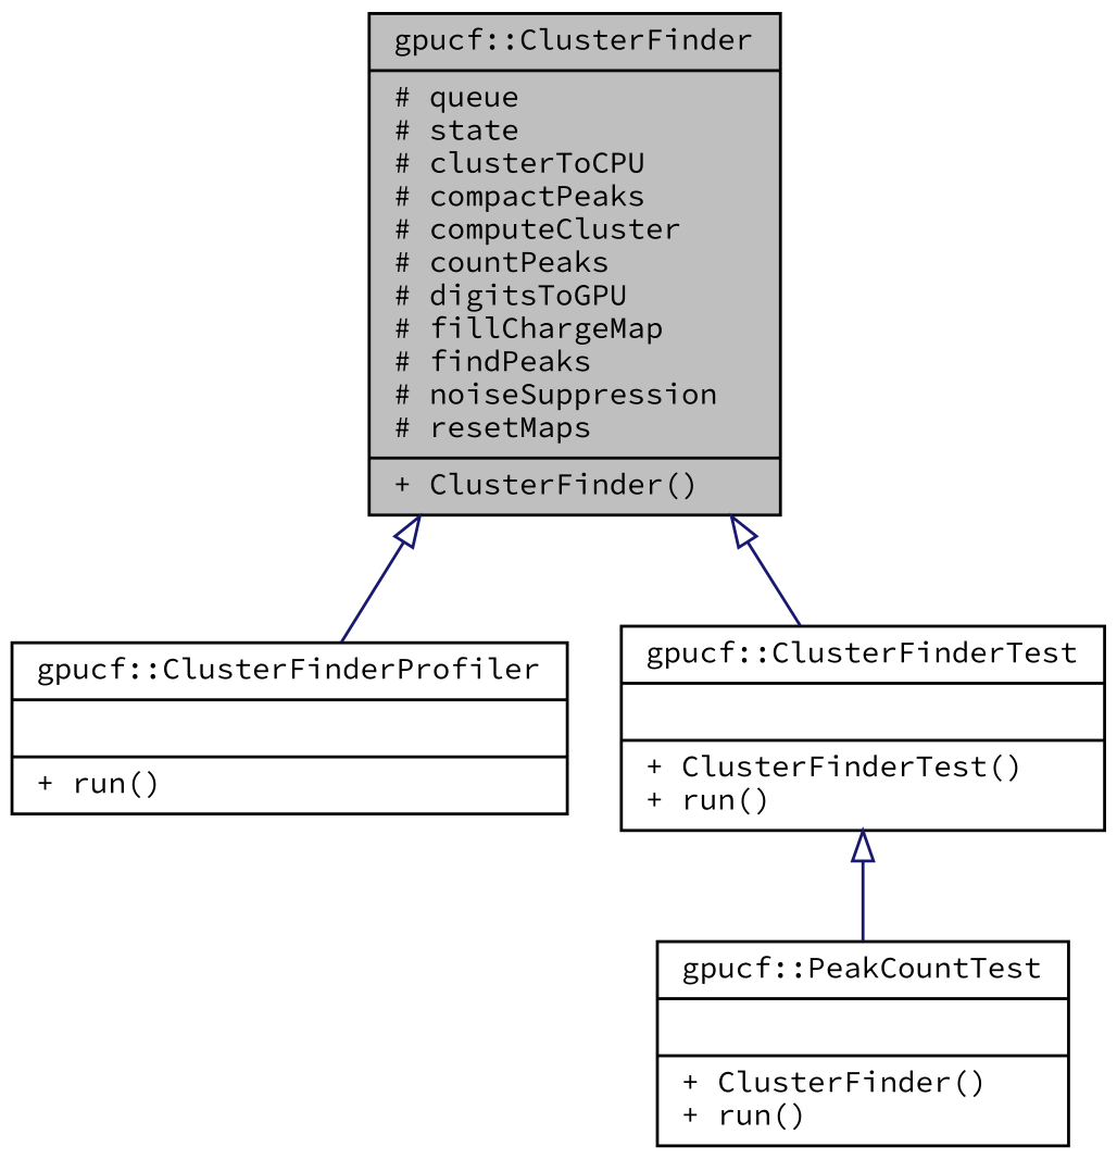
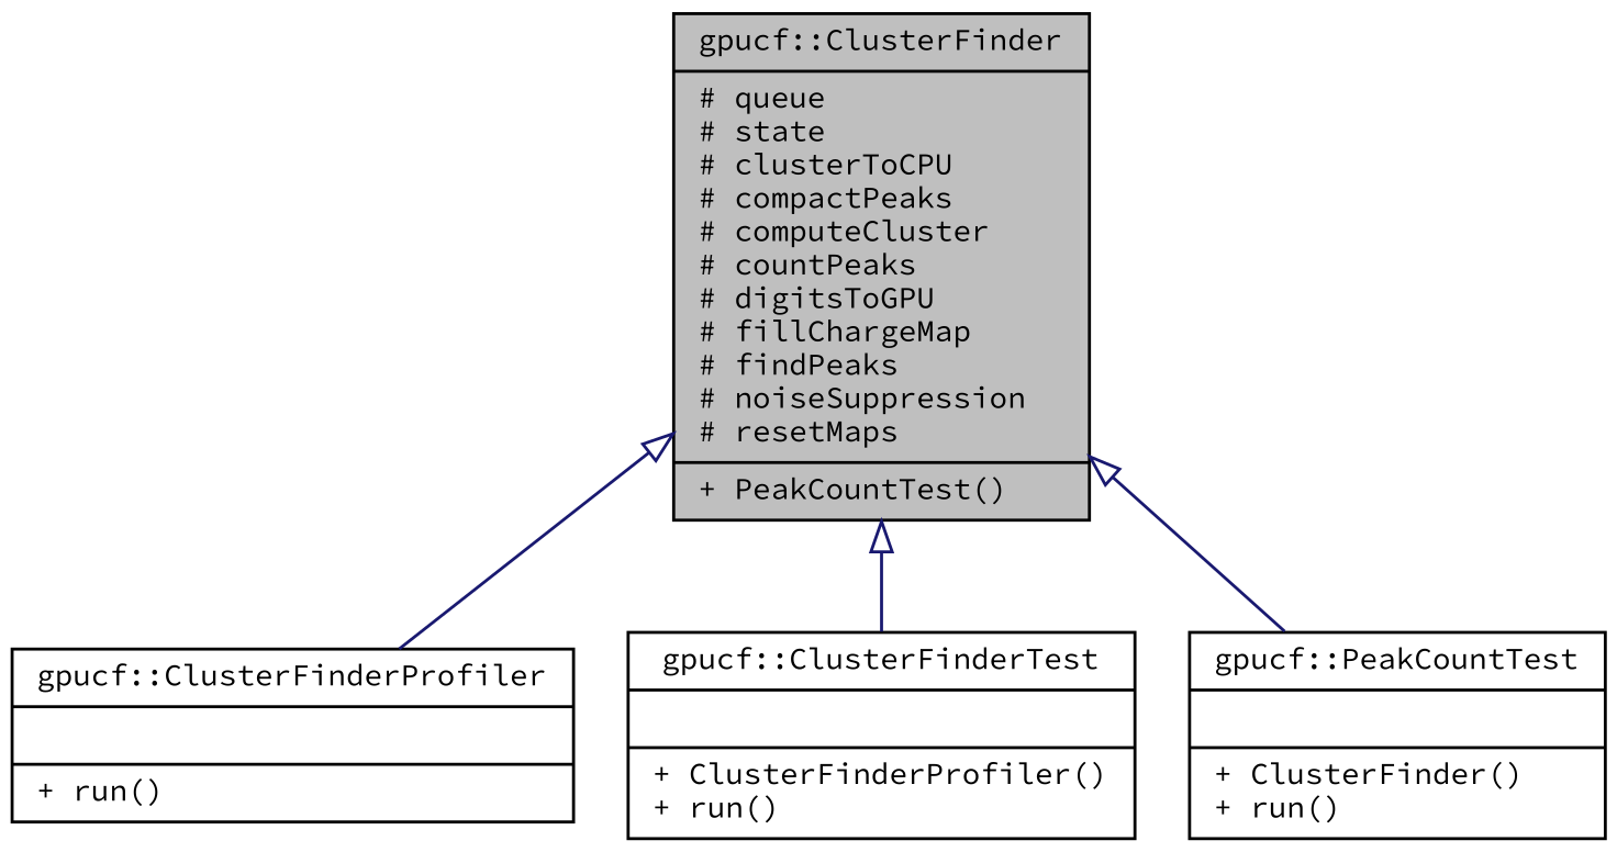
  digraph {
    fontname="Source Code Pro"
    node [color=black fontname="Source Code Pro" fontsize=10 shape=record]
    edge [arrowtail=onormal color=midnightblue dir=back fontname="Source Code Pro" fontsize=10 labelfontname=Helvetica labelfontsize=10 style=solid]
-   n1 [fillcolor=grey75 fontcolor=black height=0.2 label="{gpucf::ClusterFinder\n|# queue\l# state\l# clusterToCPU\l# compactPeaks\l# computeCluster\l# countPeaks\l# digitsToGPU\l# fillChargeMap\l# findPeaks\l# noiseSuppression\l# resetMaps\l|+ ClusterFinder()\l}" style=filled width=0.4]
+   n1 [fillcolor=grey75 fontcolor=black height=0.2 label="{gpucf::ClusterFinder\n|# queue\l# state\l# clusterToCPU\l# compactPeaks\l# computeCluster\l# countPeaks\l# digitsToGPU\l# fillChargeMap\l# findPeaks\l# noiseSuppression\l# resetMaps\l|+ PeakCountTest()\l}" style=filled width=0.4]
    n2 [height=0.2 label="{gpucf::ClusterFinderProfiler\n||+ run()\l}" width=0.4]
-   n3 [height=0.2 label="{gpucf::ClusterFinderTest\n||+ ClusterFinderTest()\l+ run()\l}" width=0.4]
+   n3 [height=0.2 label="{gpucf::ClusterFinderTest\n||+ ClusterFinderProfiler()\l+ run()\l}" width=0.4]
    n4 [height=0.2 label="{gpucf::PeakCountTest\n||+ ClusterFinder()\l+ run()\l}" width=0.4]
    n1 -> n2
    n1 -> n3
-   n3 -> n4
+   n1 -> n4
  }
